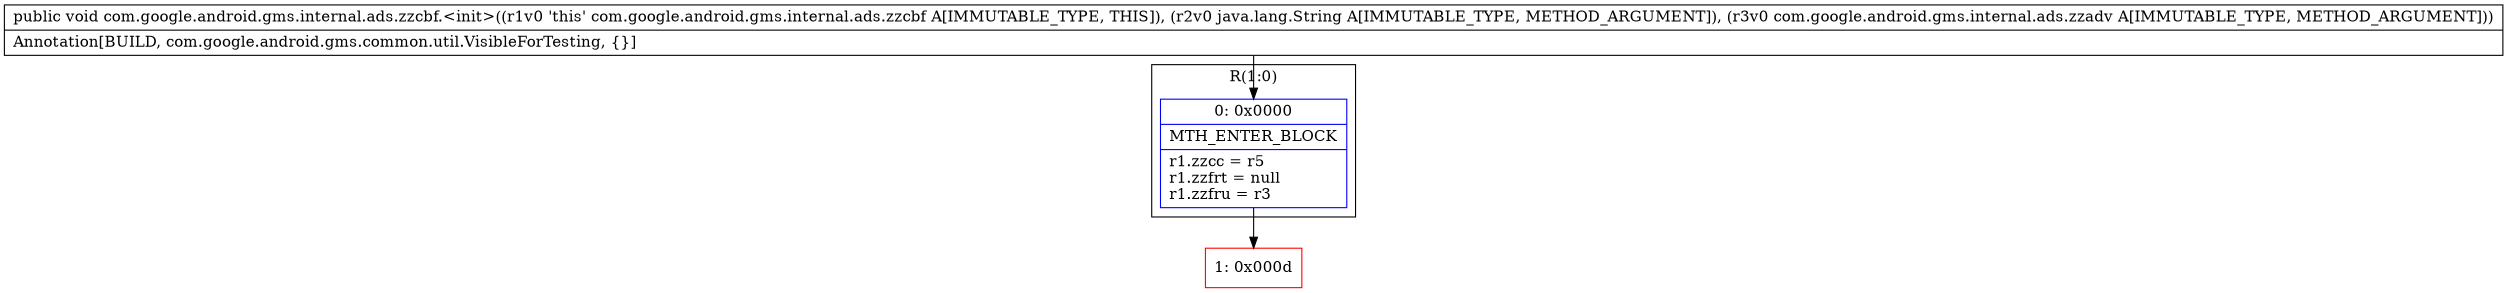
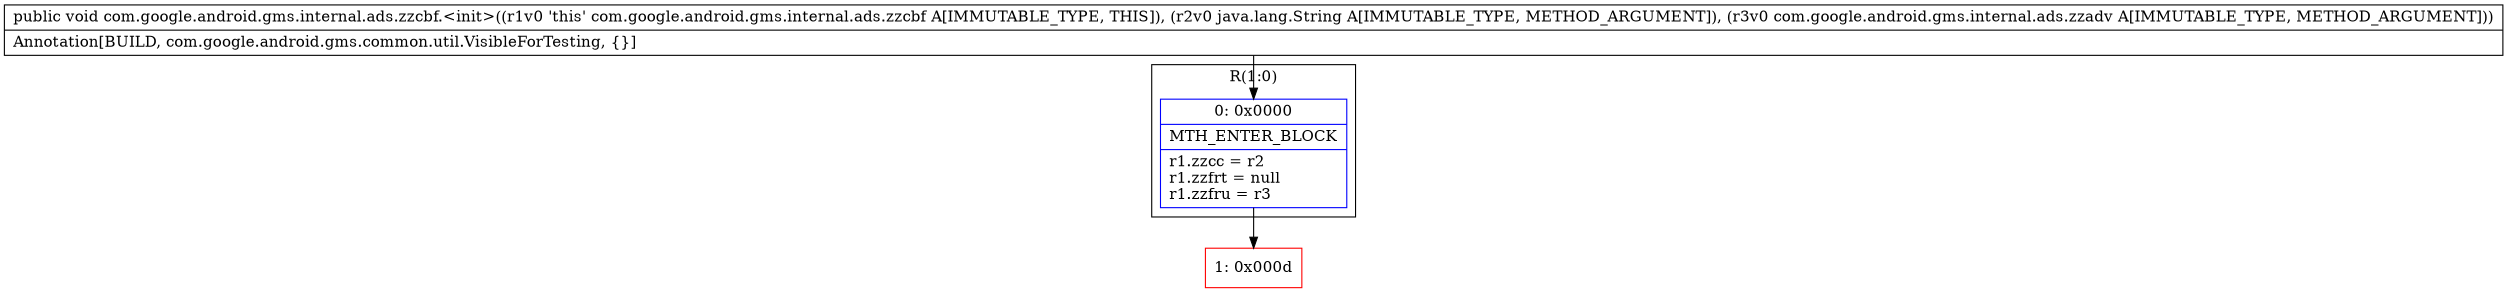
  digraph {
    node [shape=record]
-   n1 [color=blue label="{0\:\ 0x0000|MTH_ENTER_BLOCK\l|r1.zzcc = r5\lr1.zzfrt = null\lr1.zzfru = r3\l}"]
+   n1 [color=blue label="{0\:\ 0x0000|MTH_ENTER_BLOCK\l|r1.zzcc = r2\lr1.zzfrt = null\lr1.zzfru = r3\l}"]
    n2 [color=red label="{1\:\ 0x000d}"]
    n3 [label="{public void com.google.android.gms.internal.ads.zzcbf.\<init\>((r1v0 'this' com.google.android.gms.internal.ads.zzcbf A[IMMUTABLE_TYPE, THIS]), (r2v0 java.lang.String A[IMMUTABLE_TYPE, METHOD_ARGUMENT]), (r3v0 com.google.android.gms.internal.ads.zzadv A[IMMUTABLE_TYPE, METHOD_ARGUMENT]))  | Annotation[BUILD, com.google.android.gms.common.util.VisibleForTesting, \{\}]\l}"]
    subgraph cluster_1 {
      label="R(1:0)"
      n1
    }
    n1 -> n2
    n3 -> n1
  }
